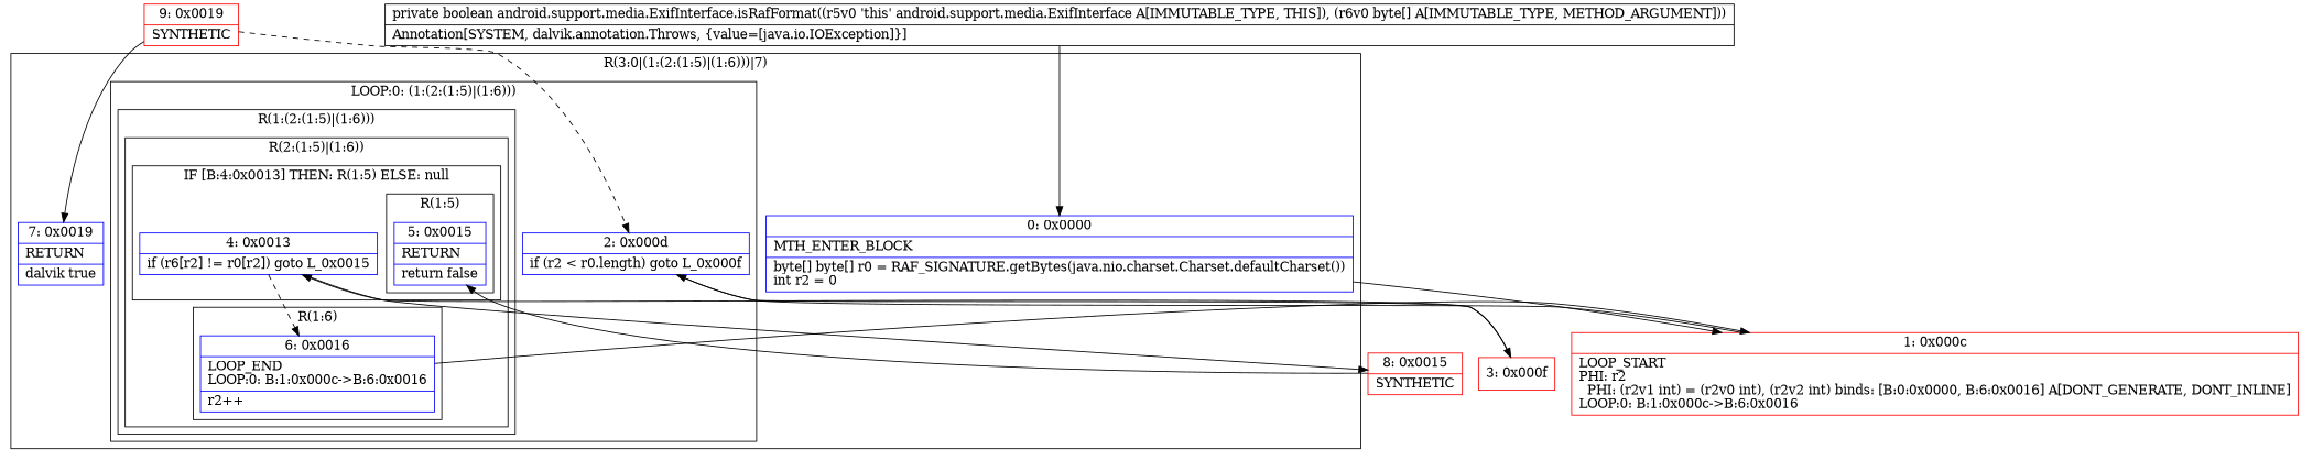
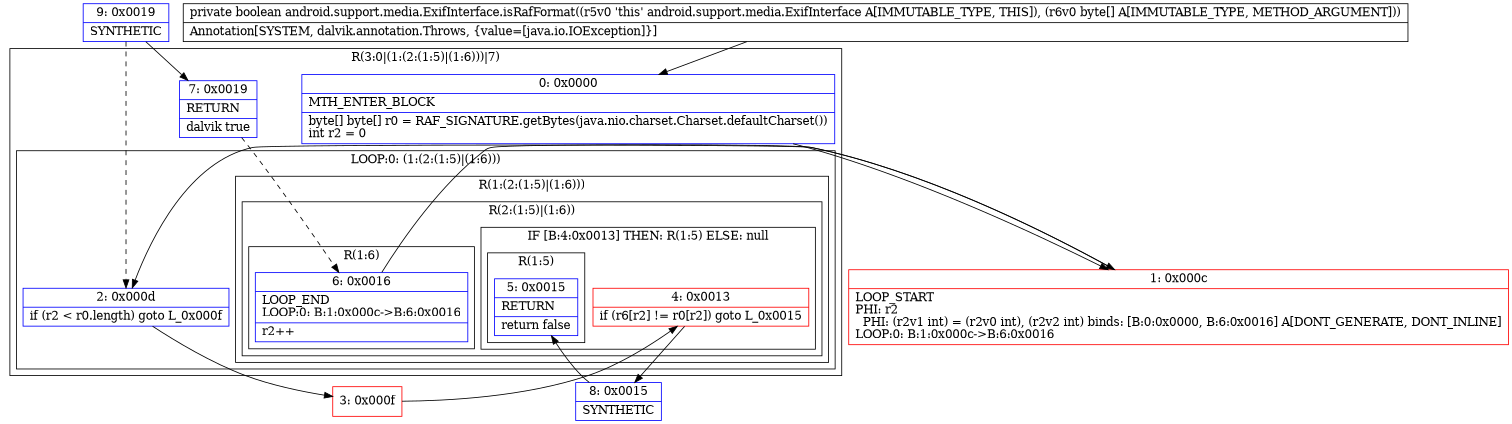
  digraph {
    node [color=blue shape=record]
    n1 [label="{5\:\ 0x0015|RETURN\l|return false\l}"]
-   n2 [label="{4\:\ 0x0013|if (r6[r2] != r0[r2]) goto L_0x0015\l}"]
+   n2 [color=red label="{4\:\ 0x0013|if (r6[r2] != r0[r2]) goto L_0x0015\l}"]
    n3 [label="{6\:\ 0x0016|LOOP_END\lLOOP:0: B:1:0x000c\-\>B:6:0x0016\l|r2++\l}"]
    n4 [label="{2\:\ 0x000d|if (r2 \< r0.length) goto L_0x000f\l}"]
    n5 [label="{0\:\ 0x0000|MTH_ENTER_BLOCK\l|byte[] byte[] r0 = RAF_SIGNATURE.getBytes(java.nio.charset.Charset.defaultCharset())\lint r2 = 0\l}"]
    n6 [label="{7\:\ 0x0019|RETURN\l|dalvik true\l}"]
-   n7 [color=red label="{8\:\ 0x0015|SYNTHETIC\l}"]
+   n7 [label="{8\:\ 0x0015|SYNTHETIC\l}"]
    n8 [color=red label="{1\:\ 0x000c|LOOP_START\lPHI: r2 \l  PHI: (r2v1 int) = (r2v0 int), (r2v2 int) binds: [B:0:0x0000, B:6:0x0016] A[DONT_GENERATE, DONT_INLINE]\lLOOP:0: B:1:0x000c\-\>B:6:0x0016\l}"]
    n9 [color=red label="{3\:\ 0x000f}"]
-   n10 [color=red label="{9\:\ 0x0019|SYNTHETIC\l}"]
+   n10 [label="{9\:\ 0x0019|SYNTHETIC\l}"]
    n11 [label="{private boolean android.support.media.ExifInterface.isRafFormat((r5v0 'this' android.support.media.ExifInterface A[IMMUTABLE_TYPE, THIS]), (r6v0 byte[] A[IMMUTABLE_TYPE, METHOD_ARGUMENT]))  | Annotation[SYSTEM, dalvik.annotation.Throws, \{value=[java.io.IOException]\}]\l}" color=""]
    subgraph cluster_1 {
      label="R(3:0|(1:(2:(1:5)|(1:6)))|7)"
      n5
      n6
      subgraph cluster_2 {
        label="LOOP:0: (1:(2:(1:5)|(1:6)))"
        n4
        subgraph cluster_3 {
          label="R(1:(2:(1:5)|(1:6)))"
          subgraph cluster_4 {
            label="R(2:(1:5)|(1:6))"
            subgraph cluster_5 {
              label="IF [B:4:0x0013] THEN: R(1:5) ELSE: null"
              n2
              subgraph cluster_6 {
                label="R(1:5)"
                n1
              }
            }
            subgraph cluster_7 {
              label="R(1:6)"
              n3
            }
          }
        }
      }
    }
-   n2 -> n3 [style=dashed]
+   n6 -> n3 [style=dashed]
    n2 -> n7
    n3 -> n8
    n4 -> n9
    n5 -> n8
    n7 -> n1
    n8 -> n4
    n9 -> n2
    n10 -> n4 [style=dashed]
    n10 -> n6
    n11 -> n5
  }
